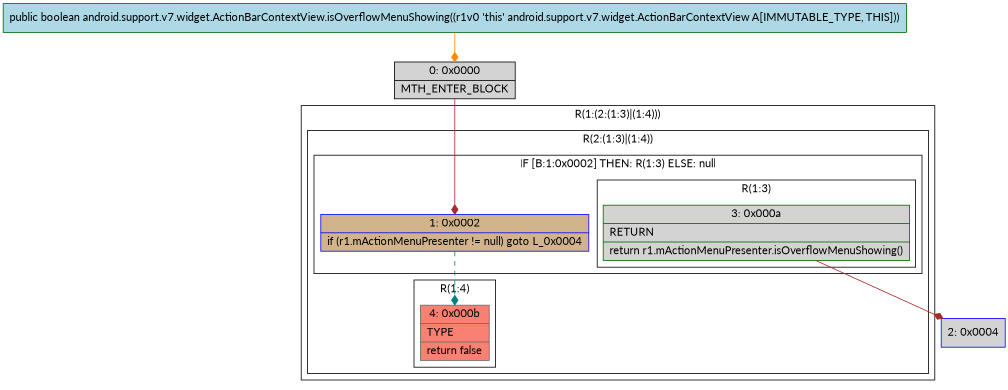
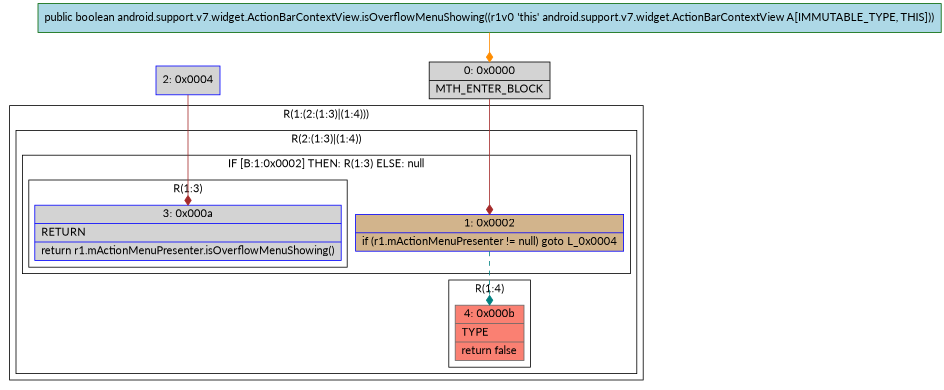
  digraph {
    fontname=Lato
    node [color=darkgreen fillcolor=lightgrey fontname=Lato shape=record style=filled]
    edge [arrowhead=diamond color=brown fontname=Lato]
-   n1 [label="{3\:\ 0x000a|RETURN\l|return r1.mActionMenuPresenter.isOverflowMenuShowing()\l}"]
+   n1 [color=blue label="{3\:\ 0x000a|RETURN\l|return r1.mActionMenuPresenter.isOverflowMenuShowing()\l}"]
    n2 [color=blue fillcolor=tan label="{1\:\ 0x0002|if (r1.mActionMenuPresenter != null) goto L_0x0004\l}"]
    n3 [color=gray40 fillcolor=salmon label="{4\:\ 0x000b|TYPE\l|return false\l}"]
    n4 [color=blue label="{2\:\ 0x0004}"]
    n5 [color=black label="{0\:\ 0x0000|MTH_ENTER_BLOCK\l}"]
    n6 [fillcolor=lightblue label="{public boolean android.support.v7.widget.ActionBarContextView.isOverflowMenuShowing((r1v0 'this' android.support.v7.widget.ActionBarContextView A[IMMUTABLE_TYPE, THIS])) }"]
    subgraph cluster_1 {
      label="R(1:(2:(1:3)|(1:4)))"
      subgraph cluster_2 {
        label="R(2:(1:3)|(1:4))"
        subgraph cluster_3 {
          label="IF [B:1:0x0002] THEN: R(1:3) ELSE: null"
          n2
          subgraph cluster_4 {
            label="R(1:3)"
            n1
          }
        }
        subgraph cluster_5 {
          label="R(1:4)"
          n3
        }
      }
    }
    n2 -> n3 [color=teal style=dashed]
-   n1 -> n4
+   n4 -> n1
    n5 -> n2
    n6 -> n5 [color=darkorange]
  }
